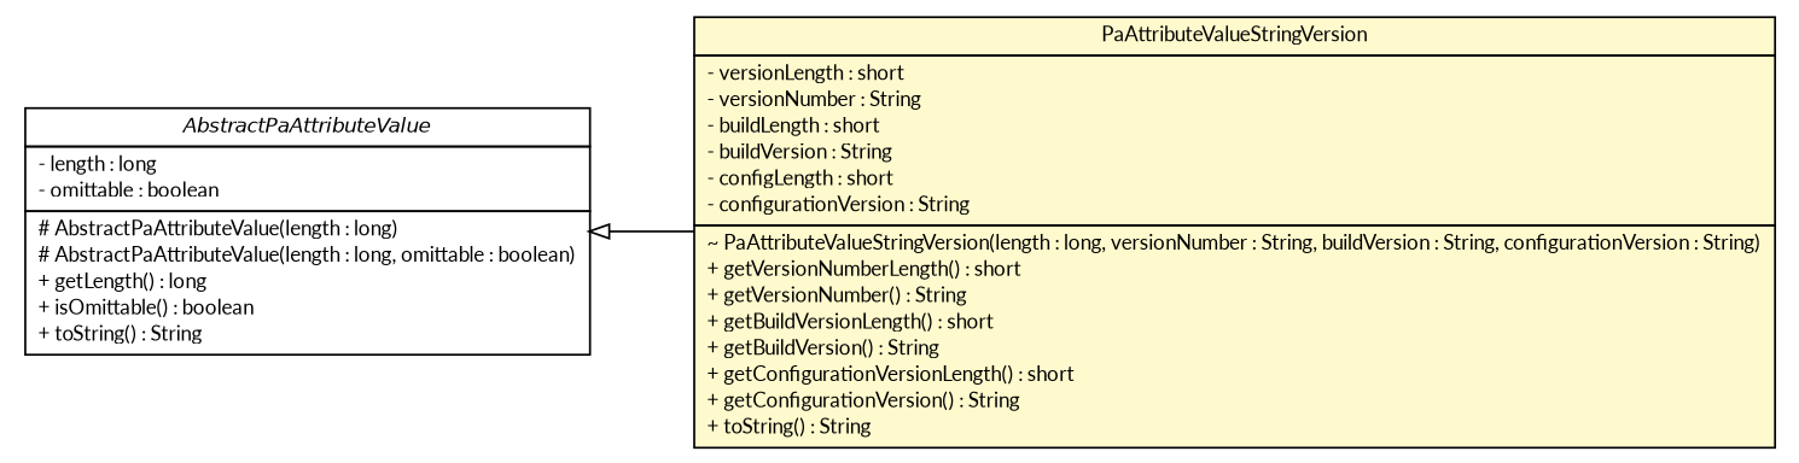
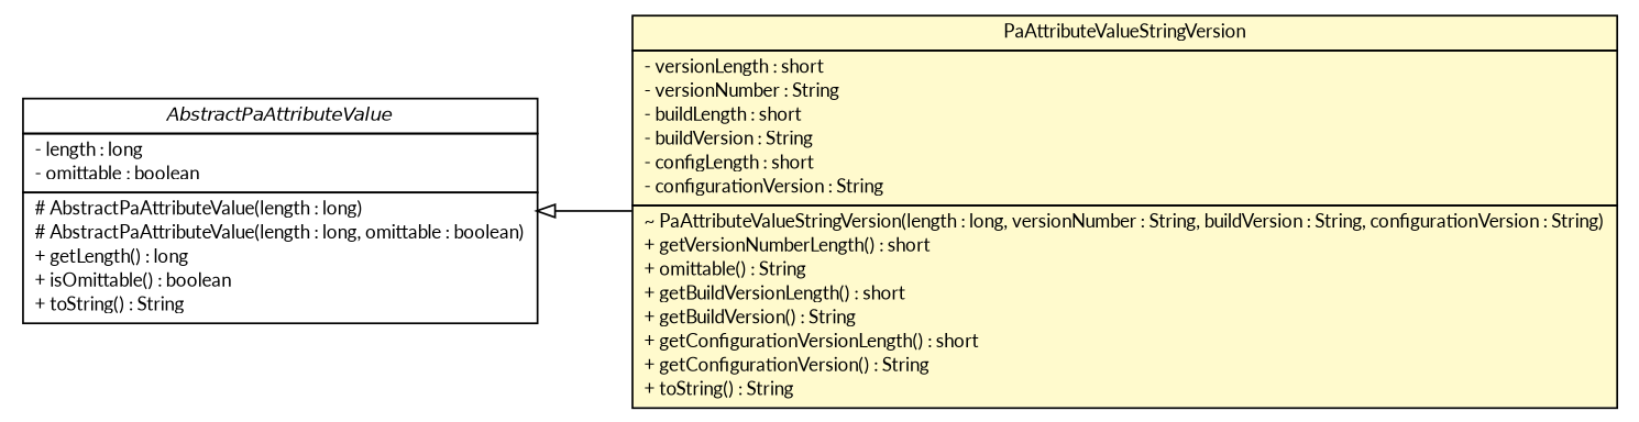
  digraph {
    nodesep=0.25
    ranksep=0.5
    rankdir=LR
    fontname=Lato
    node [fontcolor=black fontname=Lato fontsize=10.0 shape=plaintext]
    n1 [label=<<table title="org.ietf.nea.pa.attribute.AbstractPaAttributeValue" border="0" cellborder="1" cellspacing="0" cellpadding="2" port="p" href="./AbstractPaAttributeValue.html"> 		<tr><td><table border="0" cellspacing="0" cellpadding="1"> <tr><td align="center" balign="center"><font face="Helvetica-Oblique"> AbstractPaAttributeValue </font></td></tr> 		</table></td></tr> 		<tr><td><table border="0" cellspacing="0" cellpadding="1"> <tr><td align="left" balign="left"> - length : long </td></tr> <tr><td align="left" balign="left"> - omittable : boolean </td></tr> 		</table></td></tr> 		<tr><td><table border="0" cellspacing="0" cellpadding="1"> <tr><td align="left" balign="left"> # AbstractPaAttributeValue(length : long) </td></tr> <tr><td align="left" balign="left"> # AbstractPaAttributeValue(length : long, omittable : boolean) </td></tr> <tr><td align="left" balign="left"> + getLength() : long </td></tr> <tr><td align="left" balign="left"> + isOmittable() : boolean </td></tr> <tr><td align="left" balign="left"> + toString() : String </td></tr> 		</table></td></tr> 		</table>>]
-   n2 [label=<<table title="org.ietf.nea.pa.attribute.PaAttributeValueStringVersion" border="0" cellborder="1" cellspacing="0" cellpadding="2" port="p" bgcolor="lemonChiffon" href="./PaAttributeValueStringVersion.html"> 		<tr><td><table border="0" cellspacing="0" cellpadding="1"> <tr><td align="center" balign="center"> PaAttributeValueStringVersion </td></tr> 		</table></td></tr> 		<tr><td><table border="0" cellspacing="0" cellpadding="1"> <tr><td align="left" balign="left"> - versionLength : short </td></tr> <tr><td align="left" balign="left"> - versionNumber : String </td></tr> <tr><td align="left" balign="left"> - buildLength : short </td></tr> <tr><td align="left" balign="left"> - buildVersion : String </td></tr> <tr><td align="left" balign="left"> - configLength : short </td></tr> <tr><td align="left" balign="left"> - configurationVersion : String </td></tr> 		</table></td></tr> 		<tr><td><table border="0" cellspacing="0" cellpadding="1"> <tr><td align="left" balign="left"> ~ PaAttributeValueStringVersion(length : long, versionNumber : String, buildVersion : String, configurationVersion : String) </td></tr> <tr><td align="left" balign="left"> + getVersionNumberLength() : short </td></tr> <tr><td align="left" balign="left"> + getVersionNumber() : String </td></tr> <tr><td align="left" balign="left"> + getBuildVersionLength() : short </td></tr> <tr><td align="left" balign="left"> + getBuildVersion() : String </td></tr> <tr><td align="left" balign="left"> + getConfigurationVersionLength() : short </td></tr> <tr><td align="left" balign="left"> + getConfigurationVersion() : String </td></tr> <tr><td align="left" balign="left"> + toString() : String </td></tr> 		</table></td></tr> 		</table>>]
+   n2 [label=<<table title="org.ietf.nea.pa.attribute.PaAttributeValueStringVersion" border="0" cellborder="1" cellspacing="0" cellpadding="2" port="p" bgcolor="lemonChiffon" href="./PaAttributeValueStringVersion.html"> 		<tr><td><table border="0" cellspacing="0" cellpadding="1"> <tr><td align="center" balign="center"> PaAttributeValueStringVersion </td></tr> 		</table></td></tr> 		<tr><td><table border="0" cellspacing="0" cellpadding="1"> <tr><td align="left" balign="left"> - versionLength : short </td></tr> <tr><td align="left" balign="left"> - versionNumber : String </td></tr> <tr><td align="left" balign="left"> - buildLength : short </td></tr> <tr><td align="left" balign="left"> - buildVersion : String </td></tr> <tr><td align="left" balign="left"> - configLength : short </td></tr> <tr><td align="left" balign="left"> - configurationVersion : String </td></tr> 		</table></td></tr> 		<tr><td><table border="0" cellspacing="0" cellpadding="1"> <tr><td align="left" balign="left"> ~ PaAttributeValueStringVersion(length : long, versionNumber : String, buildVersion : String, configurationVersion : String) </td></tr> <tr><td align="left" balign="left"> + getVersionNumberLength() : short </td></tr> <tr><td align="left" balign="left"> + omittable() : String </td></tr> <tr><td align="left" balign="left"> + getBuildVersionLength() : short </td></tr> <tr><td align="left" balign="left"> + getBuildVersion() : String </td></tr> <tr><td align="left" balign="left"> + getConfigurationVersionLength() : short </td></tr> <tr><td align="left" balign="left"> + getConfigurationVersion() : String </td></tr> <tr><td align="left" balign="left"> + toString() : String </td></tr> 		</table></td></tr> 		</table>>]
    n1 -> n2 [arrowtail=empty dir=back fontname=Lato fontsize=10 headport=p labelfontname=Helvetica labelfontsize=10 tailport=p]
  }
